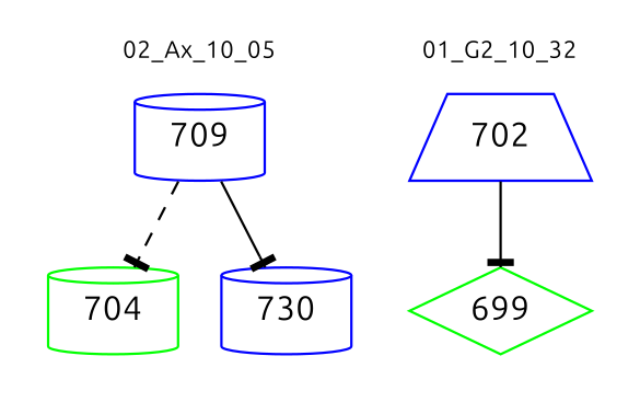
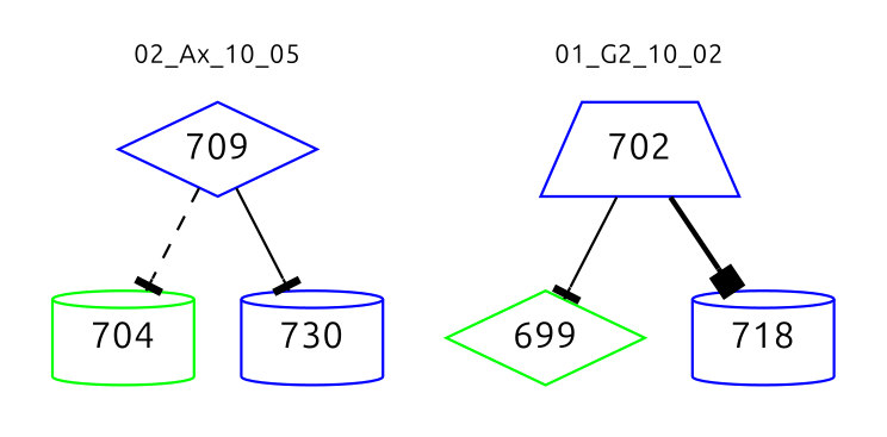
  digraph {
    fontname=Ubuntu
    node [color=blue fontname=Ubuntu shape=cylinder]
    edge [arrowhead=tee color=black fontname=Ubuntu style=solid]
-   n1 [label=709]
+   n1 [label=709 shape=diamond]
    n2 [color=green label=704]
    n3 [label=730]
    n4 [label=702 shape=trapezium]
    n5 [color=green label=699 shape=diamond]
+   n6 [label=718]
    subgraph cluster_1 {
      color=white
      fontsize=10
      label="02_Ax_10_05"
      n1
      n2
      n3
    }
    subgraph cluster_2 {
      color=white
      fontsize=10
-     label="01_G2_10_32"
+     label="01_G2_10_02"
      n4
      n5
+     n6
    }
    n1 -> n2 [style=dashed]
    n1 -> n3
    n4 -> n5
+   n4 -> n6 [arrowhead=box style=bold]
  }
